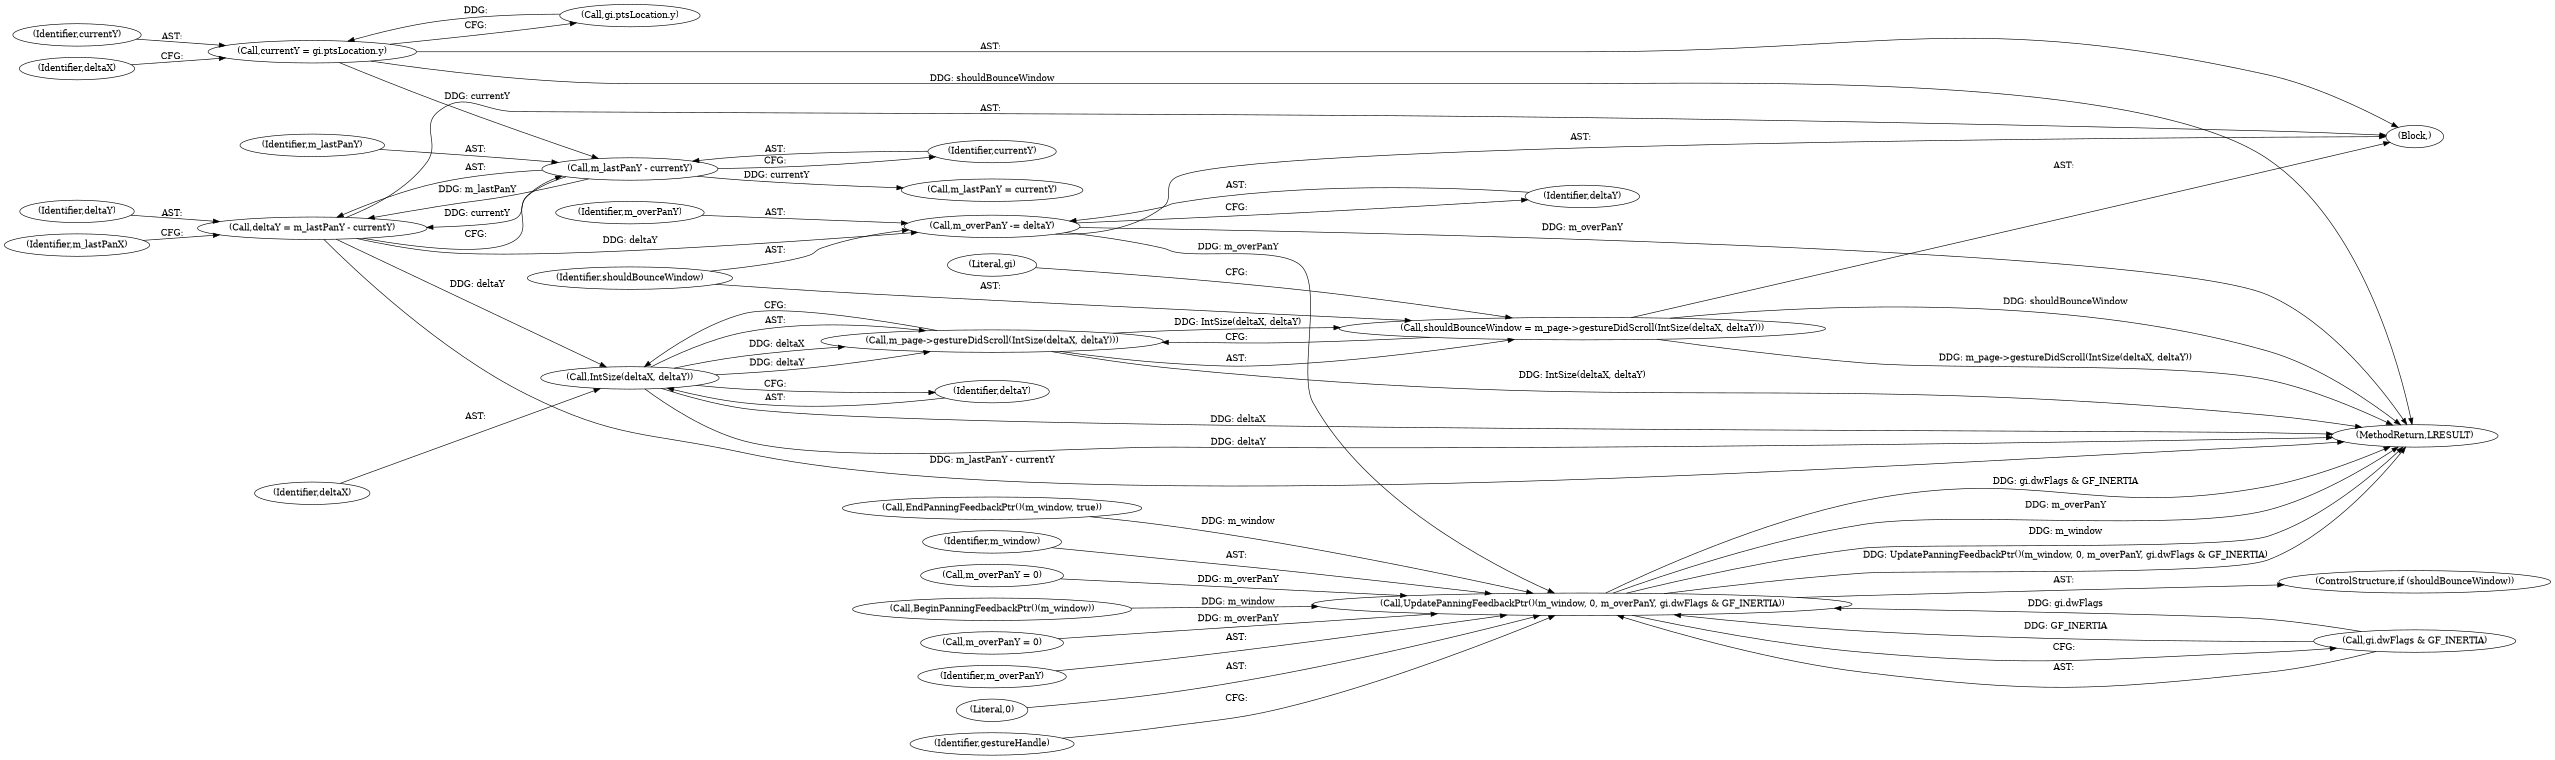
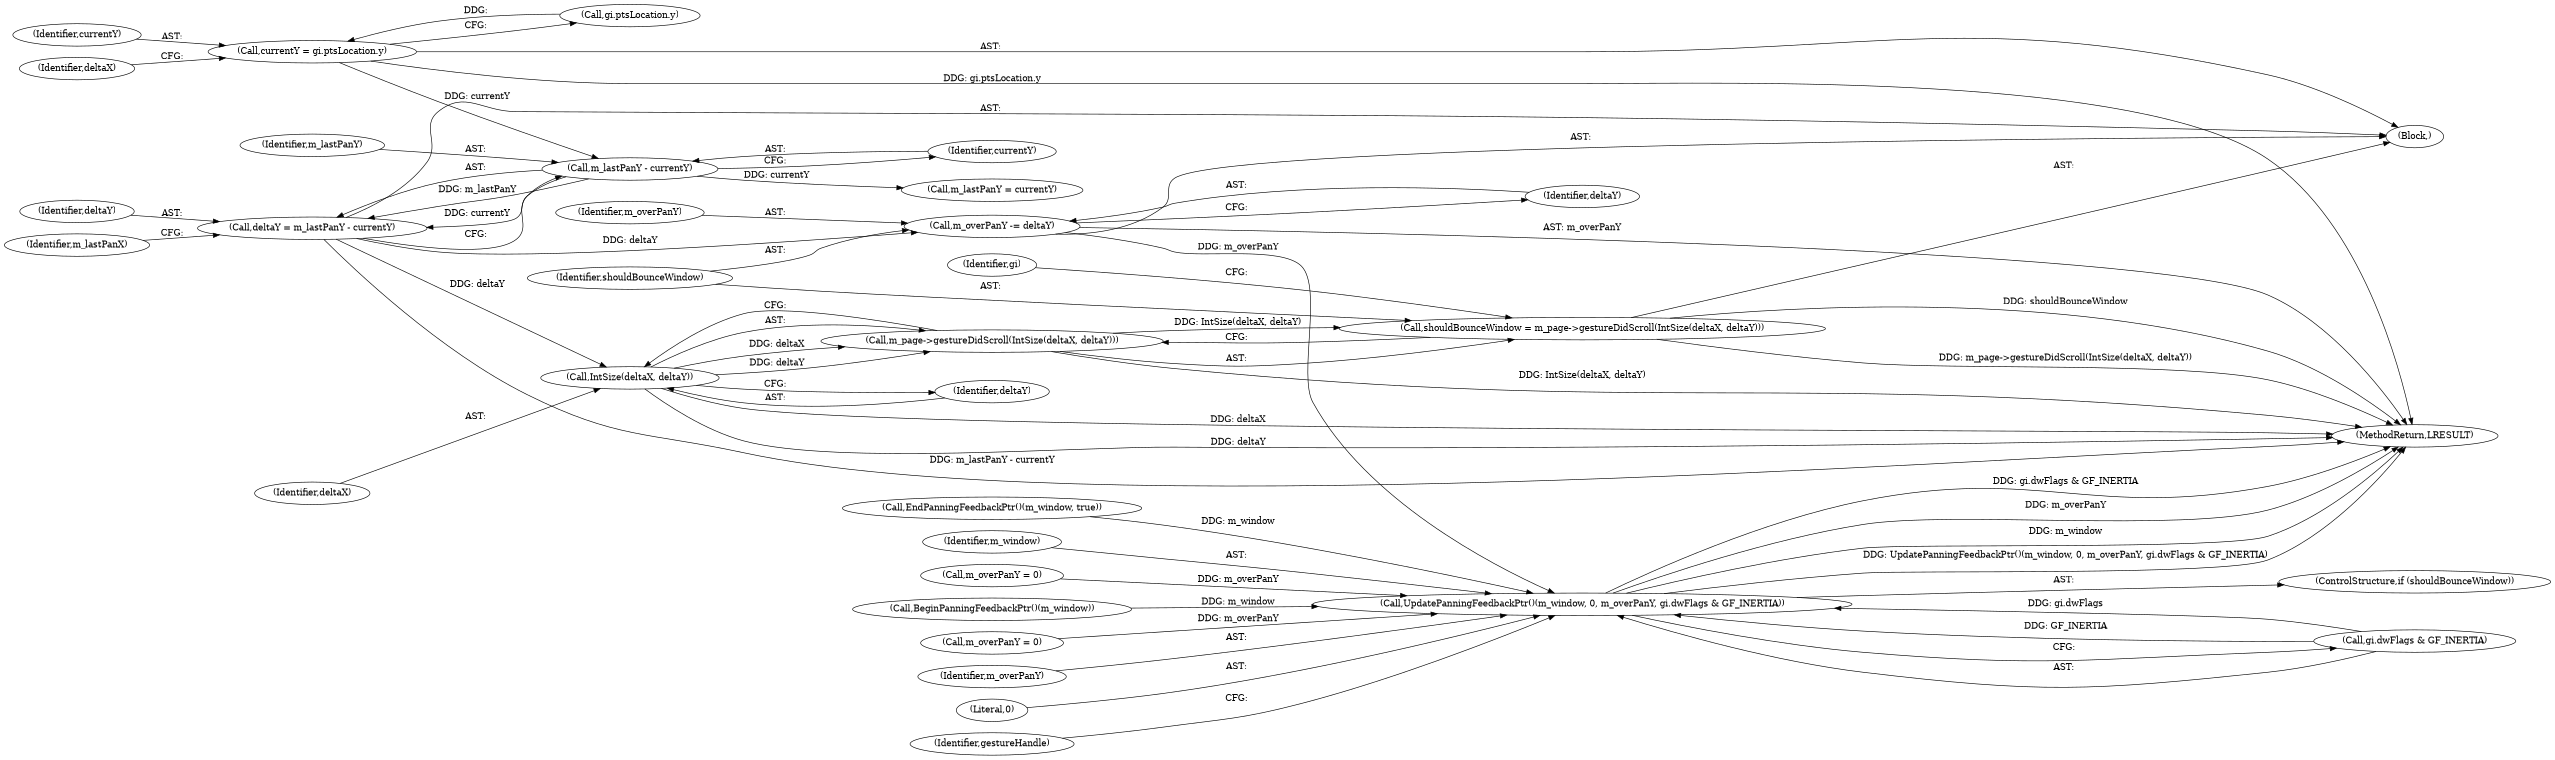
  digraph {
    rankdir=LR
    n1 [label="(Call,deltaY = m_lastPanY - currentY)"]
    n2 [label="(Call,m_lastPanY - currentY)"]
    n3 [label="(Call,m_overPanY -= deltaY)"]
    n4 [label="(Call,IntSize(deltaX, deltaY))"]
    n5 [label="(MethodReturn,LRESULT)"]
    n6 [label="(Block,)"]
    n7 [label="(Identifier,currentY)"]
    n8 [label="(Call,m_lastPanY = currentY)"]
    n9 [label="(Call,UpdatePanningFeedbackPtr()(m_window, 0, m_overPanY, gi.dwFlags & GF_INERTIA))"]
    n10 [label="(Identifier,deltaY)"]
    n11 [label="(Call,m_page->gestureDidScroll(IntSize(deltaX, deltaY)))"]
    n12 [label="(Identifier,deltaY)"]
    n13 [label="(Call,currentY = gi.ptsLocation.y)"]
    n14 [label="(Call,gi.ptsLocation.y)"]
    n15 [label="(ControlStructure,if (shouldBounceWindow))"]
    n16 [label="(Call,gi.dwFlags & GF_INERTIA)"]
    n17 [label="(Call,shouldBounceWindow = m_page->gestureDidScroll(IntSize(deltaX, deltaY)))"]
    n18 [label="(Identifier,currentY)"]
    n19 [label="(Call,EndPanningFeedbackPtr()(m_window, true))"]
    n20 [label="(Identifier,m_window)"]
-   n21 [label="(Literal,gi)"]
+   n21 [label="(Identifier,gi)"]
    n22 [label="(Identifier,m_lastPanY)"]
    n23 [label="(Identifier,deltaY)"]
    n24 [label="(Call,m_overPanY = 0)"]
    n25 [label="(Identifier,deltaX)"]
    n26 [label="(Call,m_overPanY = 0)"]
    n27 [label="(Identifier,m_overPanY)"]
    n28 [label="(Identifier,m_overPanY)"]
    n29 [label="(Identifier,deltaX)"]
    n30 [label="(Identifier,shouldBounceWindow)"]
    n31 [label="(Call,BeginPanningFeedbackPtr()(m_window))"]
    n32 [label="(Identifier,m_lastPanX)"]
    n33 [label="(Literal,0)"]
    n34 [label="(Identifier,gestureHandle)"]
    n1 -> n2 [label="CFG: "]
    n1 -> n3 [label="DDG: deltaY"]
    n1 -> n4 [label="DDG: deltaY"]
    n1 -> n5 [label="DDG: m_lastPanY - currentY"]
    n1 -> n6 [label="AST: "]
    n2 -> n1 [label="AST: "]
    n2 -> n1 [label="DDG: m_lastPanY"]
    n2 -> n1 [label="DDG: currentY"]
    n2 -> n7 [label="CFG: "]
    n2 -> n8 [label="DDG: currentY"]
-   n3 -> n5 [label="DDG: m_overPanY"]
+   n3 -> n5 [label="AST: m_overPanY"]
    n3 -> n6 [label="AST: "]
    n3 -> n9 [label="DDG: m_overPanY"]
    n3 -> n10 [label="CFG: "]
    n4 -> n5 [label="DDG: deltaY"]
    n4 -> n5 [label="DDG: deltaX"]
    n4 -> n11 [label="AST: "]
    n4 -> n11 [label="DDG: deltaX"]
    n4 -> n11 [label="DDG: deltaY"]
    n4 -> n12 [label="CFG: "]
    n7 -> n2 [label="AST: "]
    n9 -> n5 [label="DDG: m_overPanY"]
    n9 -> n5 [label="DDG: m_window"]
    n9 -> n5 [label="DDG: UpdatePanningFeedbackPtr()(m_window, 0, m_overPanY, gi.dwFlags & GF_INERTIA)"]
    n9 -> n5 [label="DDG: gi.dwFlags & GF_INERTIA"]
    n9 -> n15 [label="AST: "]
    n9 -> n16 [label="CFG: "]
    n10 -> n3 [label="AST: "]
    n11 -> n4 [label="CFG: "]
    n11 -> n5 [label="DDG: IntSize(deltaX, deltaY)"]
    n11 -> n17 [label="AST: "]
    n11 -> n17 [label="DDG: IntSize(deltaX, deltaY)"]
    n12 -> n4 [label="AST: "]
    n13 -> n2 [label="DDG: currentY"]
-   n13 -> n5 [label="DDG: shouldBounceWindow"]
+   n13 -> n5 [label="DDG: gi.ptsLocation.y"]
    n13 -> n6 [label="AST: "]
    n13 -> n14 [label="CFG: "]
    n14 -> n13 [label="DDG: "]
    n16 -> n9 [label="AST: "]
    n16 -> n9 [label="DDG: gi.dwFlags"]
    n16 -> n9 [label="DDG: GF_INERTIA"]
    n17 -> n5 [label="DDG: shouldBounceWindow"]
    n17 -> n5 [label="DDG: m_page->gestureDidScroll(IntSize(deltaX, deltaY))"]
    n17 -> n6 [label="AST: "]
    n17 -> n11 [label="CFG: "]
    n18 -> n13 [label="AST: "]
    n19 -> n9 [label="DDG: m_window"]
    n20 -> n9 [label="AST: "]
    n21 -> n17 [label="CFG: "]
    n22 -> n2 [label="AST: "]
    n23 -> n1 [label="AST: "]
    n24 -> n9 [label="DDG: m_overPanY"]
    n25 -> n13 [label="CFG: "]
    n26 -> n9 [label="DDG: m_overPanY"]
    n27 -> n9 [label="AST: "]
    n28 -> n3 [label="AST: "]
    n29 -> n4 [label="AST: "]
    n30 -> n3 [label="AST: "]
    n30 -> n17 [label="AST: "]
    n31 -> n9 [label="DDG: m_window"]
    n32 -> n1 [label="CFG: "]
    n33 -> n9 [label="AST: "]
    n34 -> n9 [label="CFG: "]
  }
